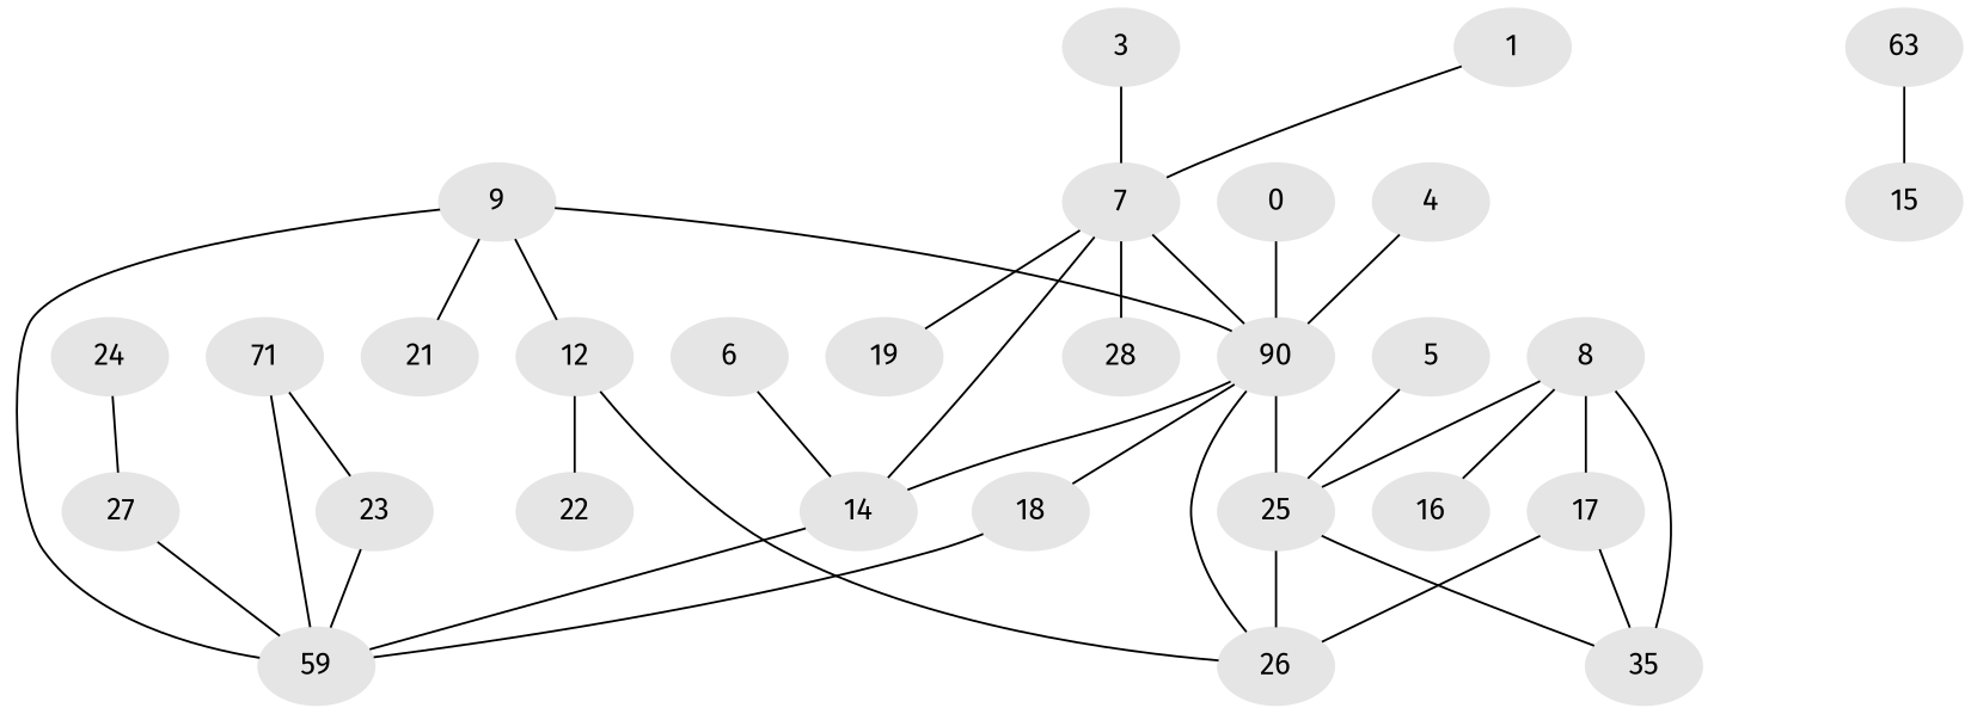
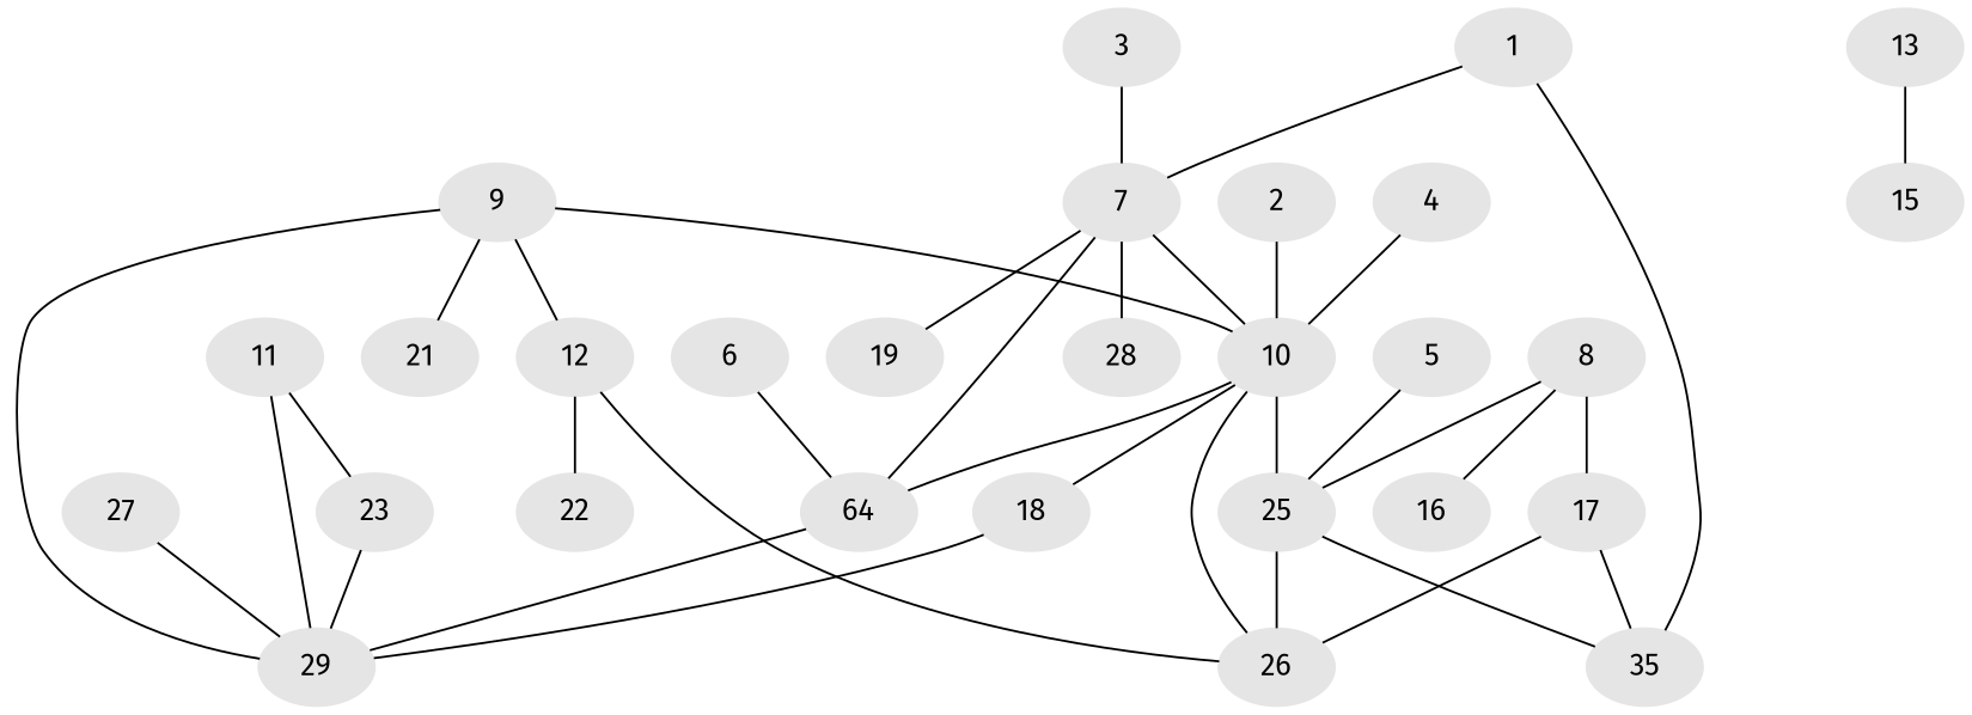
  graph {
    fontname="Fira Sans"
    node [color=gray90 fontname="Fira Sans" style=filled]
    edge [fontname="Fira Sans" weight=1.0]
    1
    7
    n3 [label=35]
-   10 [label=90]
-   14
+   10
+   14 [label=64]
    19
    28
-   2 [label=0]
+   2
    25
    18
    26
    3
    4
    5
    6
-   29 [label=59]
+   29
    8
    16
    17
    9
    12
    21
    22
-   24
    27
-   11 [label=71]
+   11
    23
-   13 [label=63]
+   13
    15
    1 -- 7
-   8 -- n3
+   1 -- n3
    7 -- 10
    7 -- 14
    7 -- 19
    7 -- 28
    10 -- 14
    10 -- 25
    10 -- 18
    10 -- 26
    14 -- 29
    2 -- 10
    25 -- n3
    25 -- 26
    18 -- 29
    3 -- 7
    4 -- 10
    5 -- 25
    6 -- 14
    8 -- 25
    8 -- 16
    8 -- 17
    17 -- n3
    17 -- 26 [weight=2.0]
    9 -- 10
    9 -- 29
    9 -- 12
    9 -- 21
    12 -- 26
    12 -- 22
-   24 -- 27
    27 -- 29
    11 -- 29
    11 -- 23
    23 -- 29
    13 -- 15
  }
